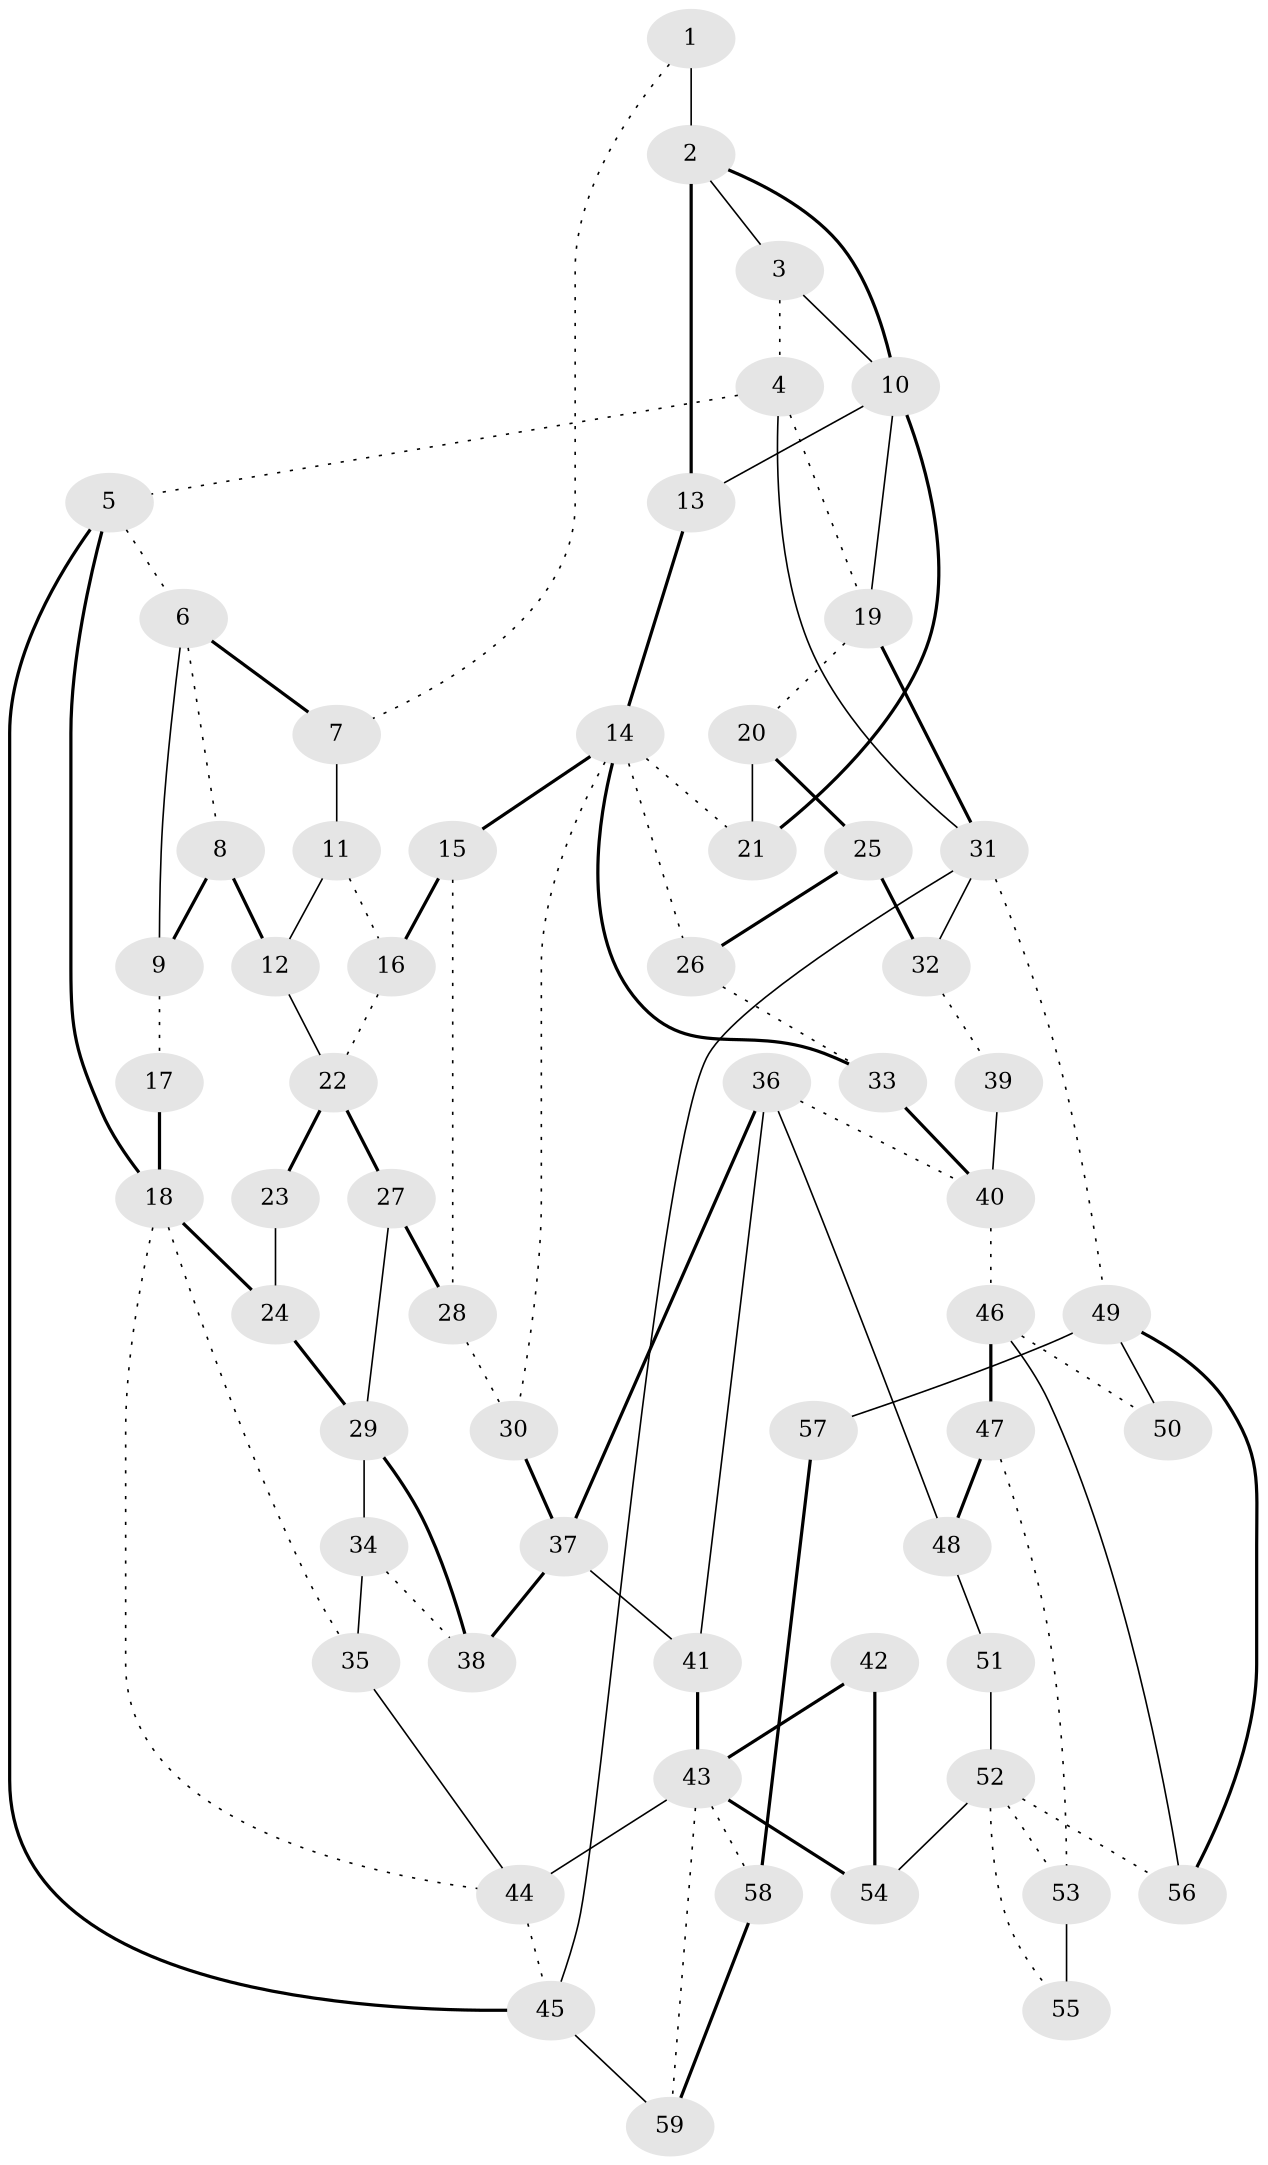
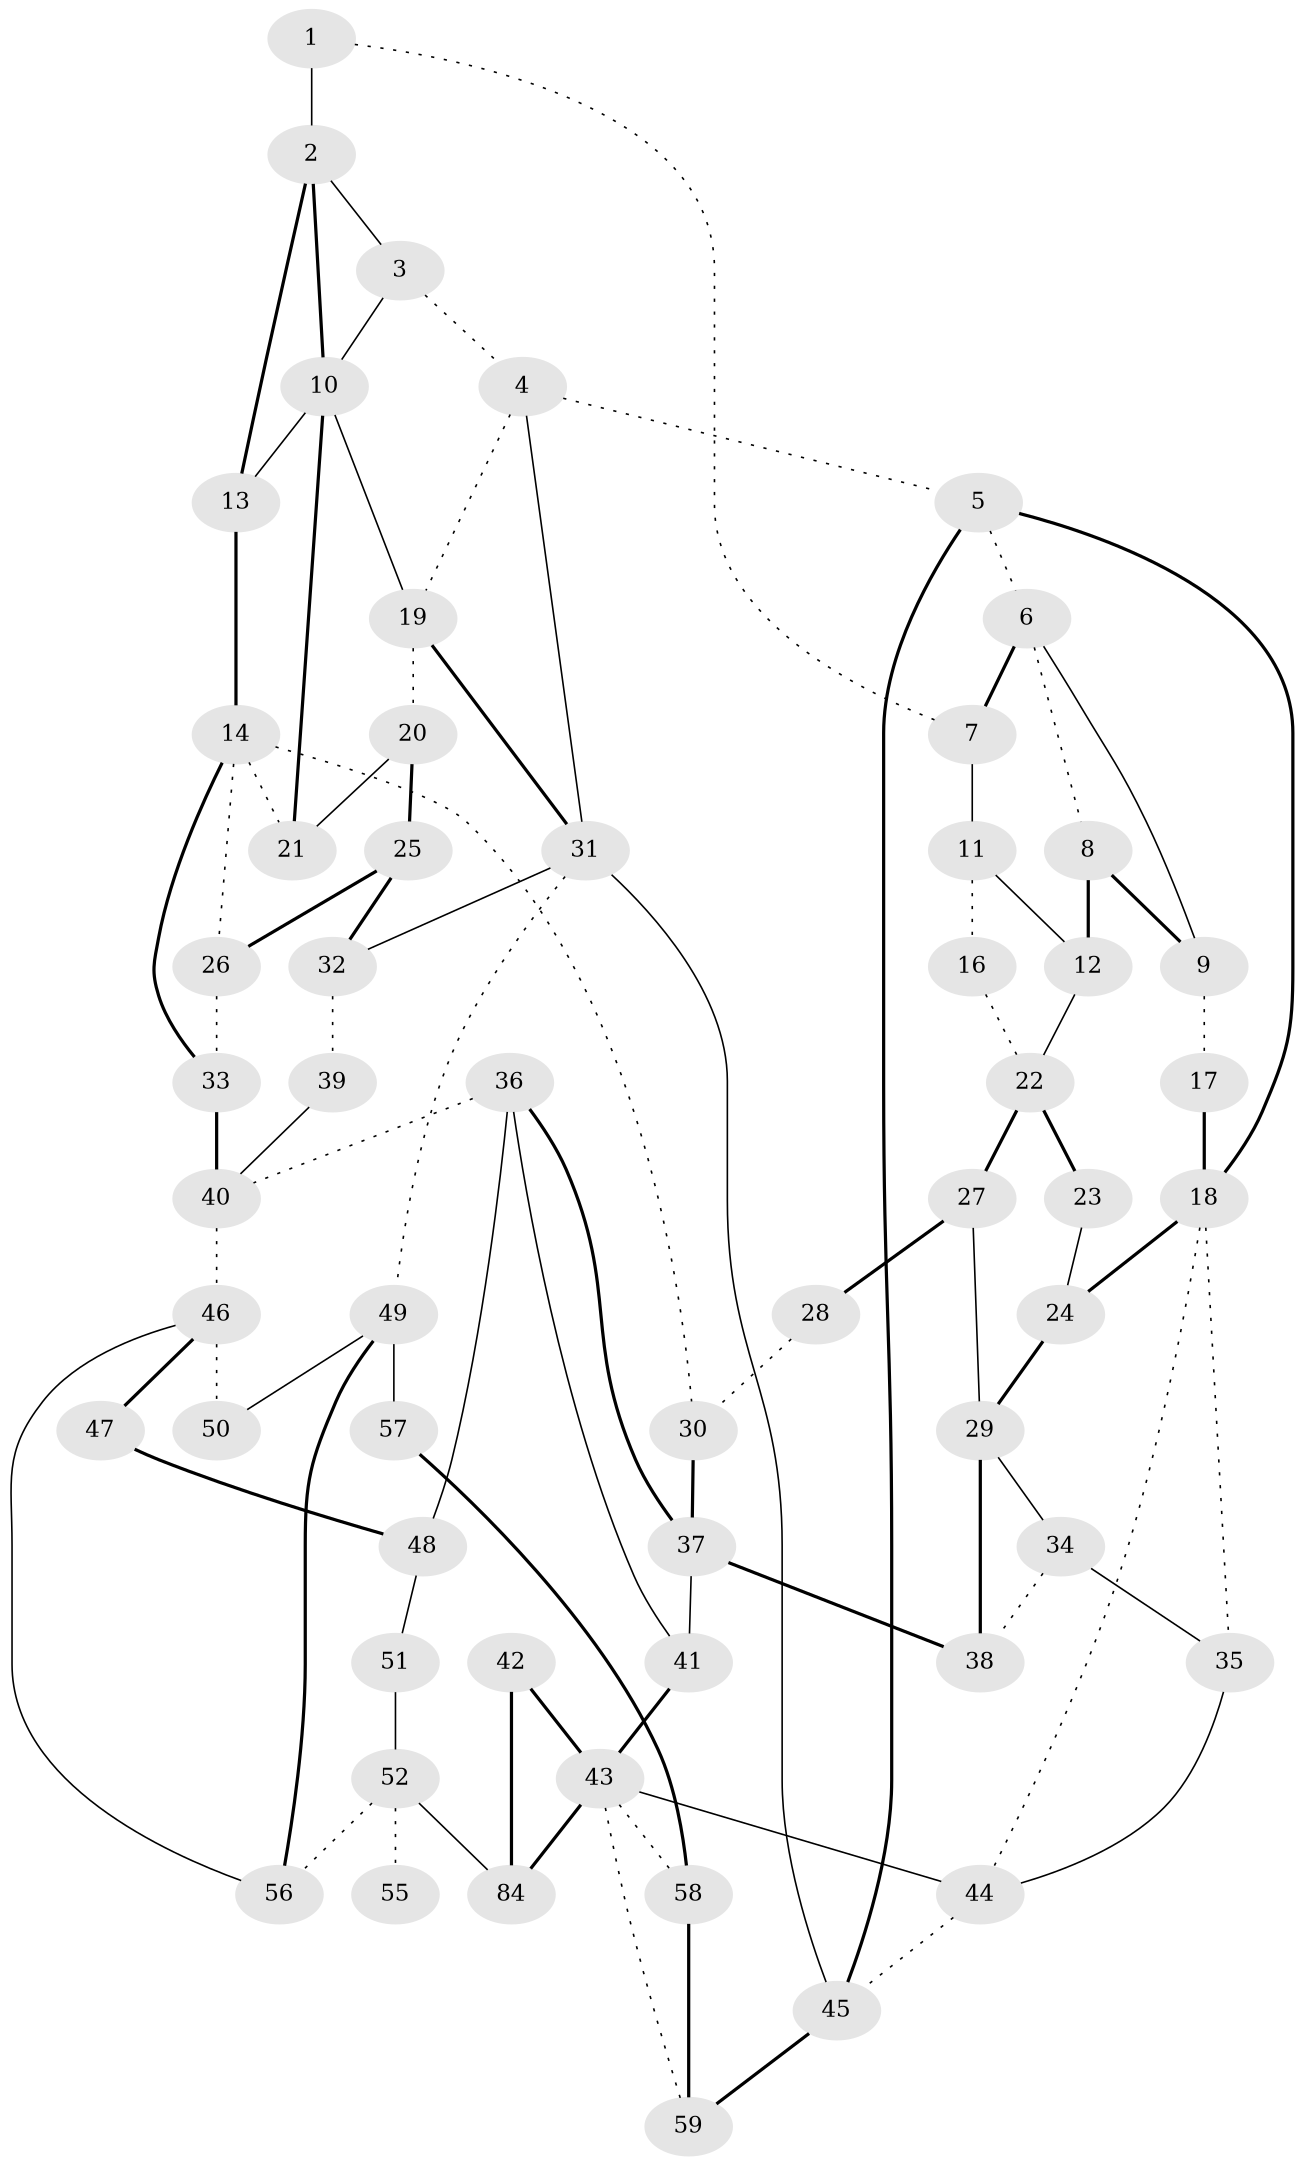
  graph {
    node [color=gray90 style=filled]
    edge [style=bold weight=1.0]
    1
    2
    7
    3
    10
    13
    11
    4
    19
    21
    14
    5
    31
    6
    18
    45
    20
    32
    49
    8
    9
    24
    35
    44
    59
    12
    17
    16
    22
    23
    27
-   15
    26
    30
    33
    28
    37
    40
    29
    25
    34
    38
    39
    36
    41
    48
    50
    56
    57
    46
    43
    51
    47
    42
-   54
+   54 [label=84]
    58
-   53
    55
    52
    1 -- 2 [style=solid weight=2.0]
    1 -- 7 [style=dotted]
    2 -- 3 [style=solid]
    2 -- 10
    2 -- 13 [weight=2.0]
    7 -- 11 [style=solid]
    3 -- 10 [style=solid]
    3 -- 4 [style=dotted]
    10 -- 13 [style=solid]
    10 -- 19 [style=solid]
    10 -- 21
    13 -- 14
    11 -- 12 [style=solid]
    11 -- 16 [style=dotted]
    4 -- 19 [style=dotted]
    4 -- 5 [style=dotted]
    4 -- 31 [style=solid]
    19 -- 31
    19 -- 20 [style=dotted weight=2.0]
    14 -- 21 [style=dotted]
-   14 -- 15
    14 -- 26 [style=dotted]
    14 -- 30 [style=dotted]
    14 -- 33
    5 -- 6 [style=dotted]
    5 -- 18
    5 -- 45
    31 -- 45 [style=solid]
    31 -- 32 [style=solid]
    31 -- 49 [style=dotted weight=2.0]
    6 -- 7
    6 -- 8 [style=dotted]
    6 -- 9 [style=solid]
    18 -- 24
    18 -- 35 [style=dotted]
    18 -- 44 [style=dotted]
-   45 -- 59 [style=solid]
+   45 -- 59
    20 -- 21 [style=solid]
    20 -- 25 [weight=2.0]
    32 -- 39 [style=dotted]
    49 -- 50 [style=solid]
    49 -- 56
    49 -- 57 [style=solid weight=2.0]
    8 -- 9
    8 -- 12
    9 -- 17 [style=dotted]
    24 -- 29
    35 -- 44 [style=solid]
    44 -- 45 [style=dotted]
    12 -- 22 [style=solid]
    17 -- 18 [weight=2.0]
    16 -- 22 [style=dotted]
    22 -- 23 [weight=2.0]
    22 -- 27 [weight=2.0]
    23 -- 24 [style=solid]
    27 -- 28
    27 -- 29 [style=solid weight=2.0]
-   15 -- 16
-   15 -- 28 [style=dotted]
    26 -- 33 [style=dotted]
    30 -- 37
    33 -- 40
    28 -- 30 [style=dotted]
    37 -- 38
    37 -- 41 [style=solid]
    40 -- 46 [style=dotted weight=2.0]
    29 -- 34 [style=solid]
    29 -- 38
    25 -- 32 [weight=2.0]
    25 -- 26 [weight=2.0]
    34 -- 35 [style=solid]
    34 -- 38 [style=dotted]
    39 -- 40 [style=solid]
    36 -- 37
    36 -- 40 [style=dotted]
    36 -- 41 [style=solid]
    36 -- 48 [style=solid weight=2.0]
    41 -- 43
    48 -- 51 [style=solid]
    57 -- 58
    46 -- 50 [style=dotted weight=2.0]
    46 -- 56 [style=solid]
    46 -- 47
    43 -- 44 [style=solid weight=2.0]
    43 -- 59 [style=dotted]
    43 -- 54
    43 -- 58 [style=dotted]
    51 -- 52 [style=solid weight=2.0]
    47 -- 48
-   47 -- 53 [style=dotted]
    42 -- 43
    42 -- 54
    58 -- 59
-   53 -- 55 [style=solid weight=2.0]
    52 -- 56 [style=dotted]
    52 -- 54 [style=solid]
-   52 -- 53 [style=dotted]
    52 -- 55 [style=dotted]
  }
